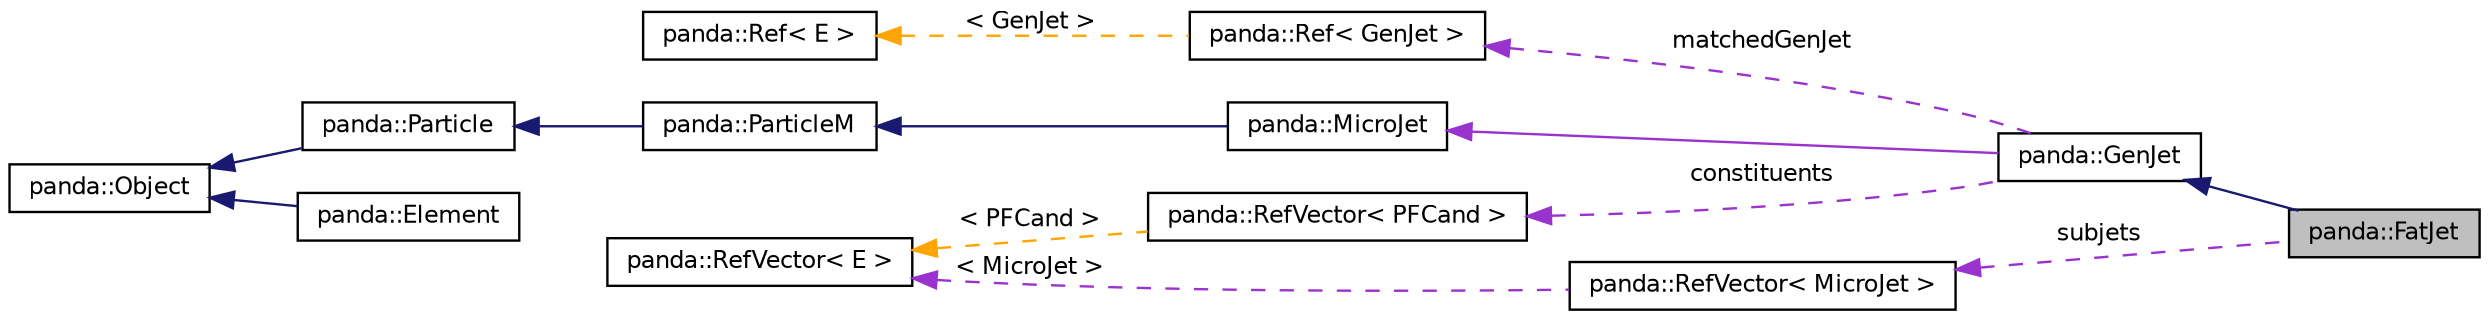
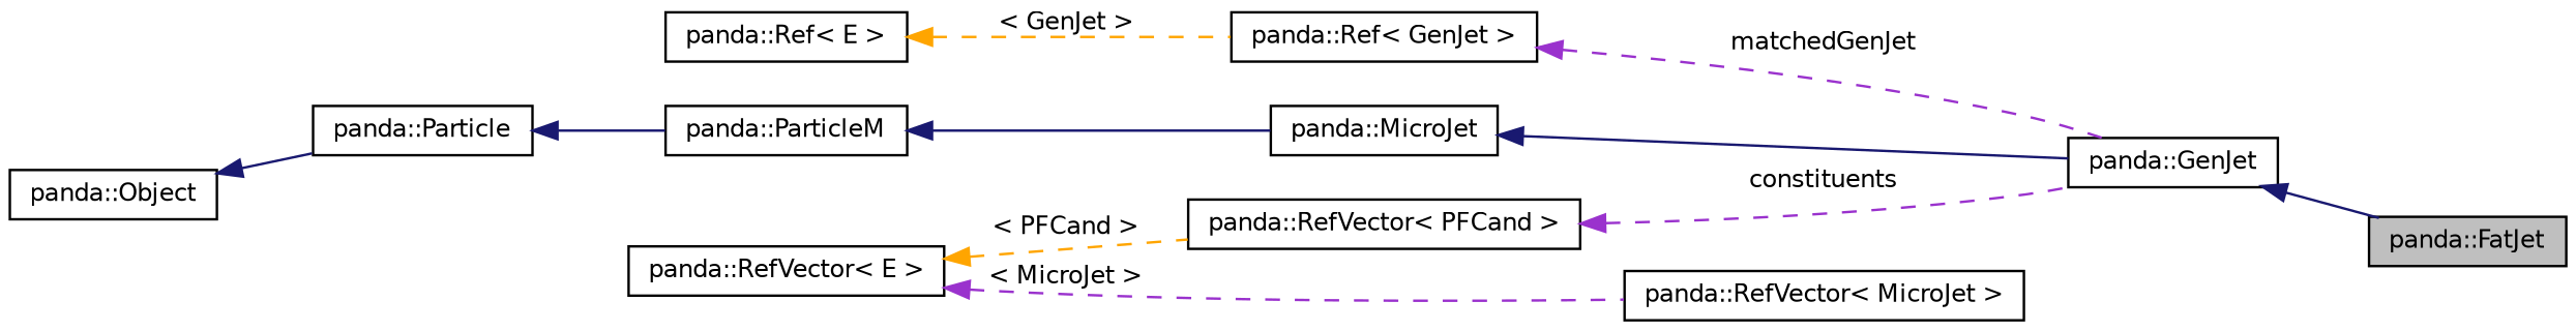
  digraph {
    rankdir=LR
    node [color=black fillcolor=white fontname=Helvetica fontsize=10 shape=record style=filled]
    edge [color=midnightblue dir=back fontname=Helvetica fontsize=10 labelfontname=Helvetica labelfontsize=10 style=solid]
    n1 [fillcolor=grey75 fontcolor=black height=0.2 label="panda::FatJet" width=0.4]
    n2 [height=0.2 label="panda::GenJet" width=0.4]
    n3 [height=0.2 label="panda::MicroJet" width=0.4]
    n4 [height=0.2 label="panda::ParticleM" width=0.4]
    n5 [height=0.2 label="panda::Particle" width=0.4]
-   n6 [height=0.2 label="panda::Element" width=0.4]
    n7 [height=0.2 label="panda::Object" width=0.4]
    n8 [height=0.2 label="panda::RefVector\< PFCand \>" width=0.4]
    n9 [height=0.2 label="panda::RefVector\< E \>" width=0.4]
    n10 [height=0.2 label="panda::RefVector\< MicroJet \>" width=0.4]
    n11 [height=0.2 label="panda::Ref\< GenJet \>" width=0.4]
    n12 [height=0.2 label="panda::Ref\< E \>" width=0.4]
    n2 -> n1
-   n3 -> n2 [color=darkorchid3]
+   n3 -> n2
    n4 -> n3
    n5 -> n4
    n7 -> n5
-   n7 -> n6
    n8 -> n2 [color=darkorchid3 label=constituents style=dashed]
    n9 -> n8 [color=orange label="\< PFCand \>" style=dashed]
    n9 -> n10 [color=darkorchid3 label="\< MicroJet \>" style=dashed]
-   n10 -> n1 [color=darkorchid3 label=subjets style=dashed]
    n11 -> n2 [color=darkorchid3 label=matchedGenJet style=dashed]
    n12 -> n11 [color=orange label="\< GenJet \>" style=dashed]
  }
